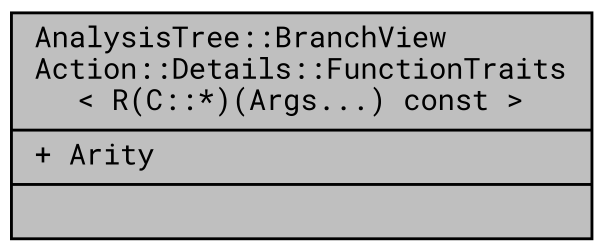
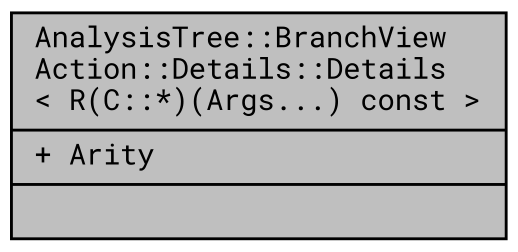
  digraph {
    fontname="Roboto Mono"
-   n1 [color=black fillcolor=grey75 fontcolor=black fontname="Roboto Mono" fontsize=10 height=0.2 label="{AnalysisTree::BranchView\lAction::Details::FunctionTraits\l\< R(C::*)(Args...) const  \>\n|+ Arity\l|}" shape=record style=filled width=0.4]
+   n1 [color=black fillcolor=grey75 fontcolor=black fontname="Roboto Mono" fontsize=10 height=0.2 label="{AnalysisTree::BranchView\lAction::Details::Details\l\< R(C::*)(Args...) const  \>\n|+ Arity\l|}" shape=record style=filled width=0.4]
  }
